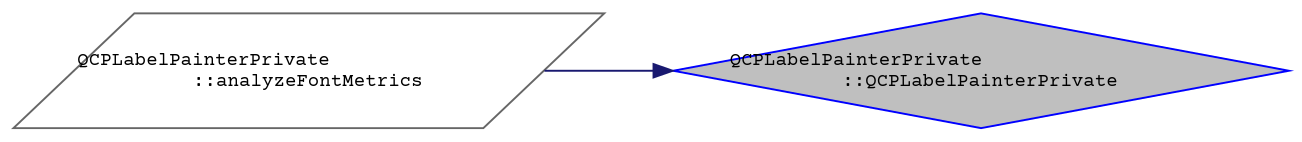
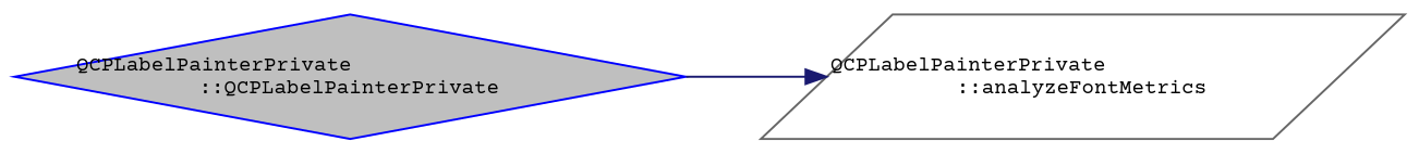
  digraph {
    rankdir=LR
    fontname="Courier Prime"
    node [fontname="Courier Prime" fontsize=10 style=filled]
    n1 [color=blue fillcolor=grey75 fontcolor=black height=0.2 label="QCPLabelPainterPrivate\l::QCPLabelPainterPrivate" shape=diamond width=0.4]
    n2 [color=gray40 fillcolor=white height=0.2 label="QCPLabelPainterPrivate\l::analyzeFontMetrics" shape=parallelogram width=0.4]
-   n2 -> n1 [color=midnightblue fontname="Courier Prime" fontsize=10 labelfontname=Helvetica labelfontsize=10 style=solid]
+   n1 -> n2 [color=midnightblue fontname="Courier Prime" fontsize=10 labelfontname=Helvetica labelfontsize=10 style=solid]
  }
